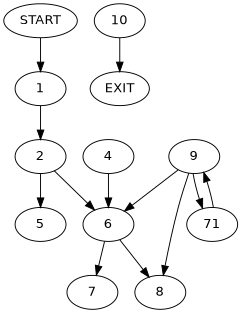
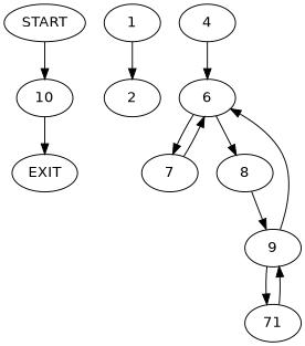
  digraph {
    fontname="DejaVu Sans"
    node [fontname="DejaVu Sans"]
    edge [fontname="DejaVu Sans"]
    n1 [label=START]
    1
    2
    n4 [label=EXIT]
-   5
    4
    6
    7
    8
    9
    n11 [label=71]
    10
-   n1 -> 1
+   n1 -> 10
    1 -> 2
-   2 -> 5
    4 -> 6
    6 -> 7
    6 -> 8
-   2 -> 6
-   9 -> 8
+   7 -> 6
+   8 -> 9
    9 -> 6
    9 -> n11
    n11 -> 9
    10 -> n4
  }
